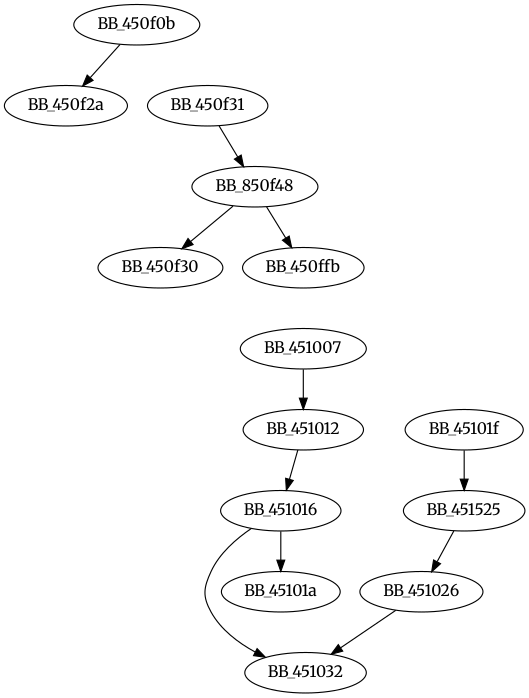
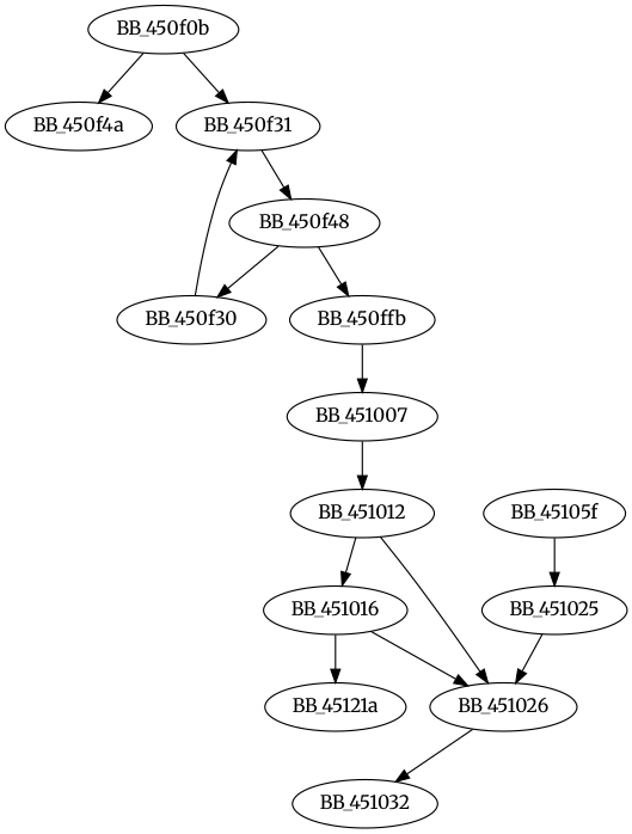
  digraph {
    fontname=Merriweather
    node [fontname=Merriweather]
    edge [fontname=Merriweather]
    BB_450f0b
-   BB_450f2a
+   BB_450f2a [label=BB_450f4a]
    BB_450f31
-   BB_450f48 [label=BB_850f48]
+   BB_450f48
    BB_450f30
    BB_450ffb
    n7 [label=BB_451007]
    BB_451012
    BB_451016
    BB_451026
-   BB_45101a
+   BB_45101a [label=BB_45121a]
    BB_451032
-   BB_45101f
-   BB_451025 [label=BB_451525]
+   BB_45101f [label=BB_45105f]
+   BB_451025
    BB_450f0b -> BB_450f2a
+   BB_450f0b -> BB_450f31
    BB_450f31 -> BB_450f48
    BB_450f48 -> BB_450f30
    BB_450f48 -> BB_450ffb
+   BB_450f30 -> BB_450f31
+   BB_450ffb -> n7
    n7 -> BB_451012
    BB_451012 -> BB_451016
-   BB_451016 -> BB_451032
+   BB_451012 -> BB_451026
+   BB_451016 -> BB_451026
    BB_451016 -> BB_45101a
    BB_451026 -> BB_451032
    BB_45101f -> BB_451025
    BB_451025 -> BB_451026
  }
